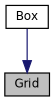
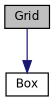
  digraph {
    rankdir=TB
    node [color=black fontname=Helvetica fontsize=10 shape=record style=filled]
    n1 [fillcolor=grey75 fontcolor=black height=0.2 label=Grid width=0.4]
    n2 [fillcolor=white height=0.2 label=Box width=0.4]
-   n2 -> n1 [color=midnightblue fontname=Helvetica fontsize=10 labelfontname=Helvetica labelfontsize=10 style=solid]
+   n1 -> n2 [color=midnightblue fontname=Helvetica fontsize=10 labelfontname=Helvetica labelfontsize=10 style=solid]
  }
